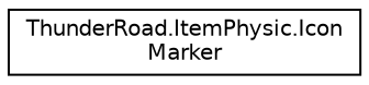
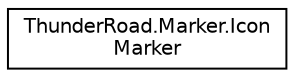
  digraph {
    rankdir=LR
-   n1 [color=black fillcolor=white fontname=Helvetica fontsize=10 height=0.2 label="ThunderRoad.ItemPhysic.Icon\lMarker" shape=record style=filled width=0.4]
+   n1 [color=black fillcolor=white fontname=Helvetica fontsize=10 height=0.2 label="ThunderRoad.Marker.Icon\lMarker" shape=record style=filled width=0.4]
  }
